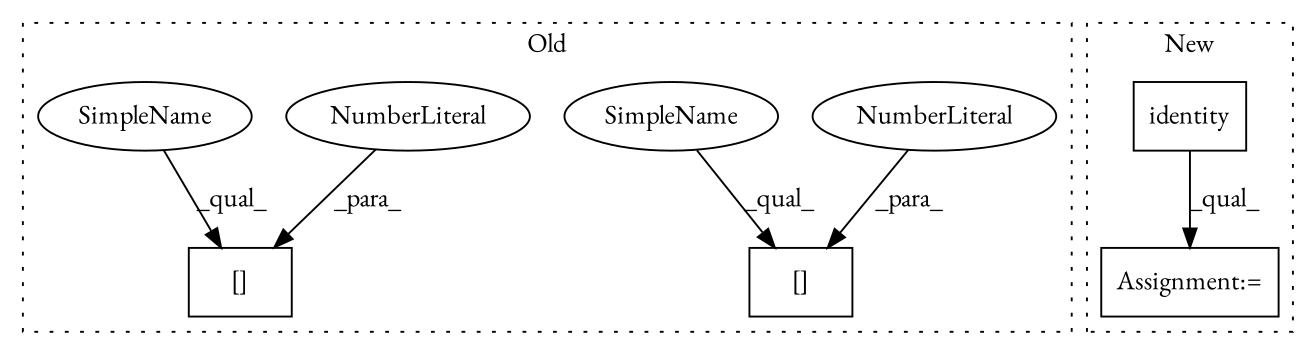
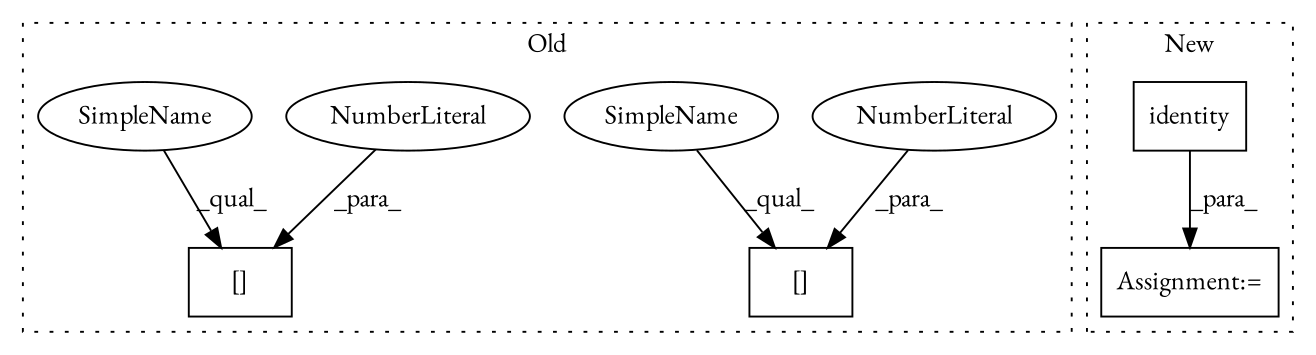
  digraph {
    fontname="EB Garamond"
    node [a=2 l="11,1" shape=box fontname="EB Garamond"]
    edge [fontname="EB Garamond"]
    n1 [label="[]" s="8455,8467"]
    n2 [a=34 l=1 label=NumberLiteral s=8466 shape=ellipse]
    n3 [label="[]" s="8522,8534"]
    n4 [a=34 l=1 label=NumberLiteral s=8533 shape=ellipse]
    n5 [a=42 l=10 label=SimpleName s=8522 shape=ellipse]
    n6 [a=42 l=10 label=SimpleName s=8455 shape=ellipse]
    n7 [a=32 l="9,1" label=identity s="7732,7748"]
    n8 [a=7 l=6 label="Assignment:=" s=7631]
    subgraph cluster_1 {
      label=Old
      style=dotted
      n1
      n2
      n3
      n4
      n5
      n6
    }
    subgraph cluster_2 {
      label=New
      style=dotted
      n7
      n8
    }
    n2 -> n1 [label=_para_]
    n4 -> n3 [label=_para_]
    n5 -> n3 [label=_qual_]
    n6 -> n1 [label=_qual_]
-   n7 -> n8 [label=_qual_]
+   n7 -> n8 [label=_para_]
  }
